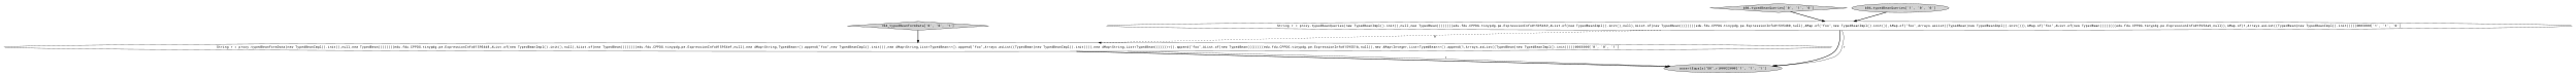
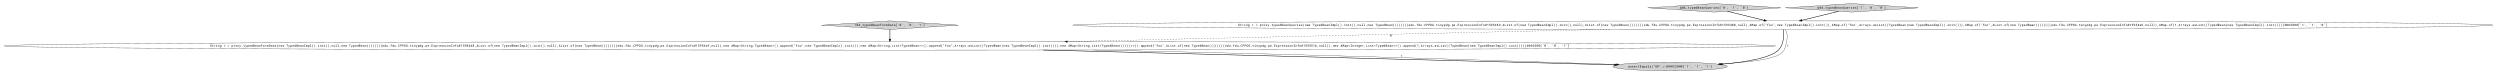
  digraph {
    fontname="Roboto Mono"
    node [fillcolor=lightgray shape=ellipse style=filled fontname="Roboto Mono"]
    edge [style=bold fontname="Roboto Mono"]
    n1 [label="assertEquals(\"OK\",r)@@@22@@@['1', '1', '1']"]
    n2 [label="c04_typedBeanFormData['0', '0', '1']" shape=diamond]
    n3 [fillcolor=white label="String r = proxy.typedBeanFormData(new TypedBeanImpl().init(),null,new TypedBean((((((((edu.fdu.CPPDG.tinypdg.pe.ExpressionInfo@15954d8,AList.of(new TypedBeanImpl().init(),null),AList.of(new TypedBean((((((((edu.fdu.CPPDG.tinypdg.pe.ExpressionInfo@15954ef,null),new AMap<String,TypedBean>().append(\"foo\",new TypedBeanImpl().init()),new AMap<String,List<TypedBean>>().append(\"foo\",Arrays.asList((TypedBean)new TypedBeanImpl().init())),new AMap<String,List<TypedBean((((((>>().append(\"foo\",AList.of(new TypedBean((((((((edu.fdu.CPPDG.tinypdg.pe.ExpressionInfo@159551b,null)),new AMap<Integer,List<TypedBean>>().append(1,Arrays.asList((TypedBean)new TypedBeanImpl().init())))@@@3@@@['0', '0', '1']"]
    n4 [label="b04_typedBeanQueries['0', '1', '0']" shape=diamond]
    n5 [fillcolor=white label="String r = proxy.typedBeanQueries(new TypedBeanImpl().init(),null,new TypedBean((((((((edu.fdu.CPPDG.tinypdg.pe.ExpressionInfo@1595469,AList.of(new TypedBeanImpl().init(),null),AList.of(new TypedBean((((((((edu.fdu.CPPDG.tinypdg.pe.ExpressionInfo@1595480,null),AMap.of(\"foo\",new TypedBeanImpl().init()),AMap.of(\"foo\",Arrays.asList((TypedBean)new TypedBeanImpl().init())),AMap.of(\"foo\",AList.of(new TypedBean((((((((edu.fdu.CPPDG.tinypdg.pe.ExpressionInfo@15954a9,null)),AMap.of(1,Arrays.asList((TypedBean)new TypedBeanImpl().init())))@@@3@@@['1', '1', '0']"]
-   n6 [label="b04_typedBeanQueries['1', '0', '0']"]
+   n6 [label="b04_typedBeanQueries['1', '0', '0']" shape=diamond]
    n2 -> n3
    n3 -> n1
    n3 -> n1 [label=r style=solid]
    n4 -> n5
    n5 -> n1
    n5 -> n1 [label=r style=solid]
    n5 -> n3 [label=0 style=dashed]
    n6 -> n5
  }
